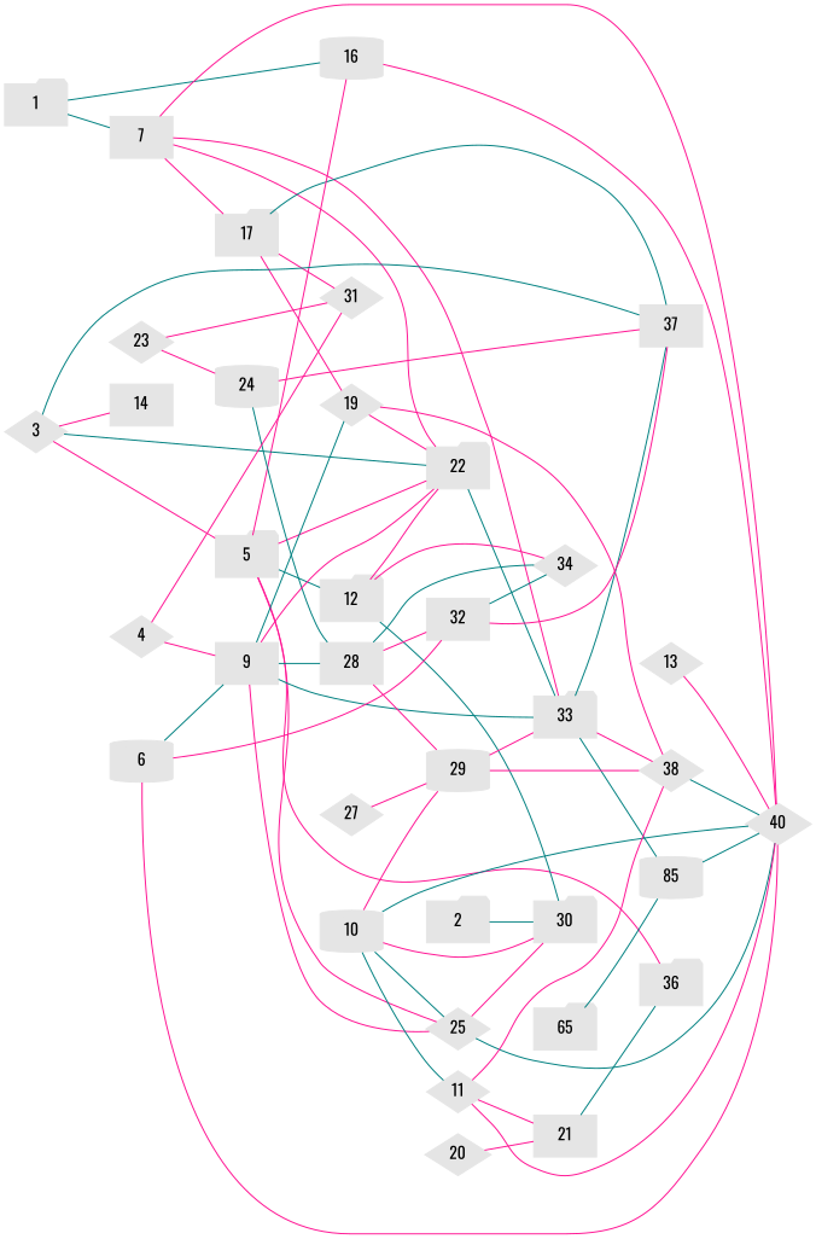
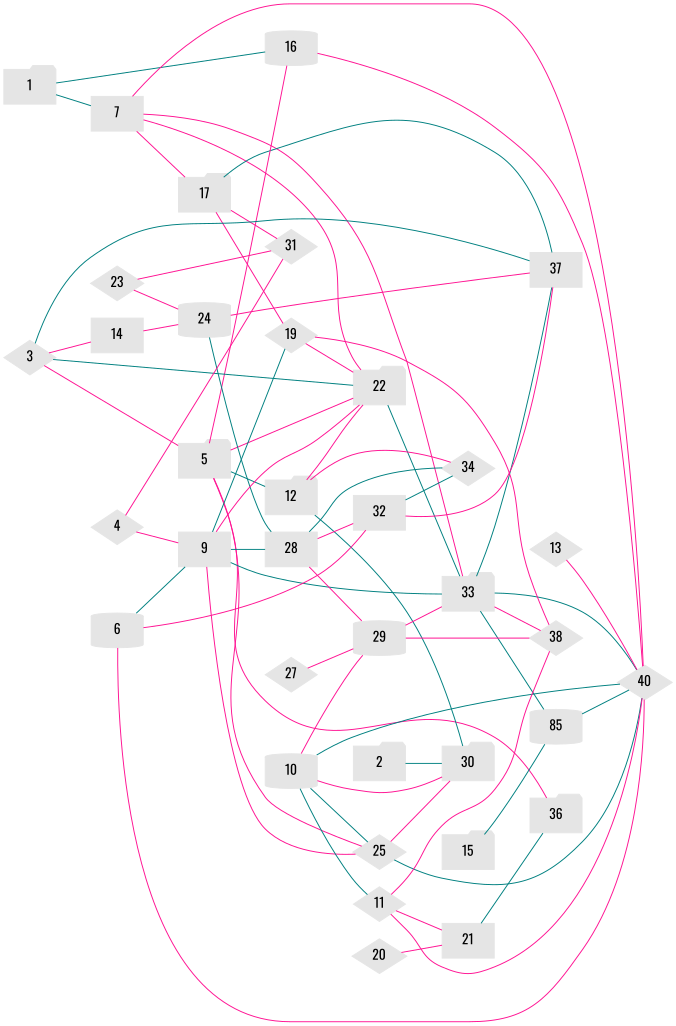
  graph {
    fontname=Oswald
    rankdir=LR
    node [color=gray90 fontname=Oswald shape=diamond style=filled]
    edge [color=deeppink fontname=Oswald weight=1.0]
    1 [shape=folder]
    7 [shape=box]
    16 [shape=cylinder]
    22 [shape=folder]
    40
    17 [shape=folder]
    33 [shape=folder]
    2 [shape=folder]
    30 [shape=folder]
    5 [shape=folder]
    3
    14 [shape=box]
    37 [shape=box]
    12 [shape=folder]
    25
    36 [shape=folder]
    24 [shape=cylinder]
    9 [shape=box]
    4
    31
    19
    28 [shape=box]
    34
    6 [shape=cylinder]
    32 [shape=box]
    38
    n27 [label=85 shape=cylinder]
    29 [shape=cylinder]
    10 [shape=cylinder]
    11
    21 [shape=box]
    13
-   15 [shape=folder label=65]
+   15 [shape=folder]
    20
    23
    27
    1 -- 7 [color=teal]
    1 -- 16 [color=teal]
    7 -- 22
    7 -- 40
    7 -- 17
    7 -- 33
    16 -- 40
    22 -- 33 [color=teal]
    17 -- 37 [color=teal]
    17 -- 31
    17 -- 19
-   38 -- 40 [color=teal]
+   33 -- 40 [color=teal]
    33 -- 37 [color=teal]
    33 -- 38
    33 -- n27 [color=teal]
    2 -- 30 [color=teal]
    5 -- 16 [weight=2.0]
    5 -- 22
    5 -- 12 [color=teal]
    5 -- 25
    5 -- 36
    3 -- 22 [color=teal]
    3 -- 5
    3 -- 14
    3 -- 37 [color=teal]
+   14 -- 24
    12 -- 22
    12 -- 30 [color=teal]
    12 -- 34
    25 -- 40 [color=teal]
    25 -- 30
    24 -- 37
    24 -- 28 [color=teal]
    9 -- 22
    9 -- 33 [color=teal]
    9 -- 25
    9 -- 19 [color=teal]
    9 -- 28 [color=teal weight=2.0]
    4 -- 9
    4 -- 31
    19 -- 22 [weight=2.0]
    19 -- 38
    28 -- 34 [color=teal]
    28 -- 32
    28 -- 29
    6 -- 40
    6 -- 9 [color=teal]
    6 -- 32
    32 -- 37
    32 -- 34 [color=teal]
    n27 -- 40 [color=teal weight=2.0]
    29 -- 33
    29 -- 38
    10 -- 40 [color=teal]
    10 -- 30
    10 -- 25 [color=teal]
    10 -- 29
    10 -- 11 [color=teal]
    11 -- 40
    11 -- 38
    11 -- 21
    21 -- 36 [color=teal]
    13 -- 40
    15 -- n27 [color=teal]
    20 -- 21 [weight=2.0]
    23 -- 24 [weight=2.0]
    23 -- 31
    27 -- 29
  }
